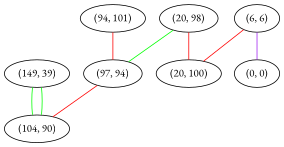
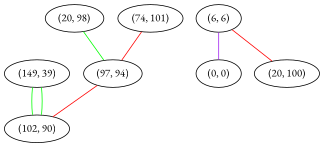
  graph {
    fontname="EB Garamond"
    node [fontname="EB Garamond"]
    edge [color=red fontname="EB Garamond" weight=1]
    "(149, 39)"
-   "(104, 90)"
+   "(104, 90)" [label="(102, 90)"]
    "(6, 6)"
    "(0, 0)"
    "(20, 100)"
    "(20, 98)"
    "(97, 94)"
-   "(94, 101)"
+   "(94, 101)" [label="(74, 101)"]
    "(149, 39)" -- "(104, 90)" [color=green weight=2]
    "(149, 39)" -- "(104, 90)" [color=green weight=2]
    "(6, 6)" -- "(0, 0)" [color=purple weight=4]
    "(6, 6)" -- "(20, 100)"
-   "(20, 98)" -- "(20, 100)"
    "(20, 98)" -- "(97, 94)" [color=green]
    "(97, 94)" -- "(104, 90)"
    "(94, 101)" -- "(97, 94)"
  }
